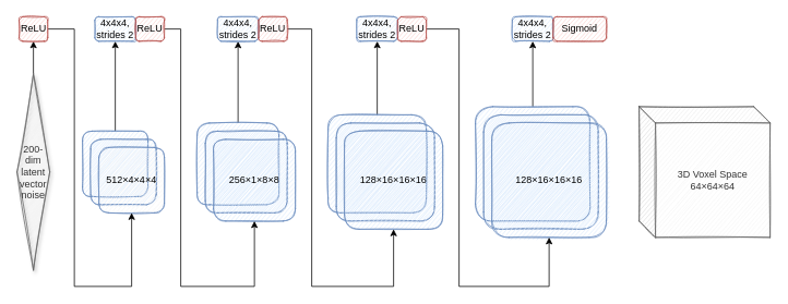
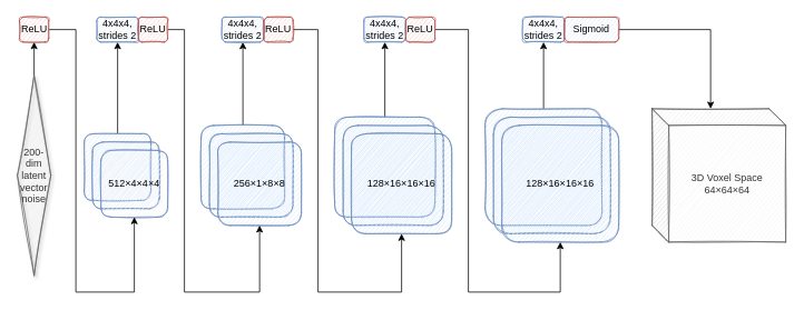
  <mxCell id="0" />
  <mxCell id="1" parent="0" />
  <mxCell id="2" value="" style="edgeStyle=orthogonalEdgeStyle;rounded=0;orthogonalLoop=1;jettySize=auto;html=1;" parent="1" source="3" target="34" edge="1"><mxGeometry relative="1" as="geometry" /></mxCell>
  <mxCell id="3" value="200-dim&lt;br&gt;latent vector noise" style="rhombus;whiteSpace=wrap;html=1;fillColor=#f5f5f5;fontColor=#333333;strokeColor=#666666;sketch=1;glass=0;shadow=1;" parent="1" vertex="1"><mxGeometry x="20" y="90" width="40" height="240" as="geometry" /></mxCell>
  <mxCell id="4" style="edgeStyle=orthogonalEdgeStyle;rounded=0;orthogonalLoop=1;jettySize=auto;html=1;entryX=0.5;entryY=1;entryDx=0;entryDy=0;" parent="1" source="5" target="21" edge="1"><mxGeometry relative="1" as="geometry" /></mxCell>
  <mxCell id="5" value="" style="rounded=1;whiteSpace=wrap;html=1;shadow=0;glass=0;sketch=1;fillColor=#dae8fc;strokeColor=#6c8ebf;" parent="1" vertex="1"><mxGeometry x="100" y="160" width="80" height="80" as="geometry" /></mxCell>
  <mxCell id="6" style="edgeStyle=orthogonalEdgeStyle;rounded=0;orthogonalLoop=1;jettySize=auto;html=1;entryX=0.5;entryY=1;entryDx=0;entryDy=0;" parent="1" source="7" target="22" edge="1"><mxGeometry relative="1" as="geometry" /></mxCell>
  <mxCell id="7" value="" style="rounded=1;whiteSpace=wrap;html=1;shadow=0;glass=0;sketch=1;fillColor=#dae8fc;strokeColor=#6c8ebf;" parent="1" vertex="1"><mxGeometry x="240" y="150" width="100" height="100" as="geometry" /></mxCell>
  <mxCell id="8" style="edgeStyle=orthogonalEdgeStyle;rounded=0;orthogonalLoop=1;jettySize=auto;html=1;entryX=0.5;entryY=1;entryDx=0;entryDy=0;" parent="1" source="9" target="23" edge="1"><mxGeometry relative="1" as="geometry" /></mxCell>
  <mxCell id="9" value="" style="rounded=1;whiteSpace=wrap;html=1;shadow=0;glass=0;sketch=1;fillColor=#dae8fc;strokeColor=#6c8ebf;" parent="1" vertex="1"><mxGeometry x="400" y="140" width="120" height="120" as="geometry" /></mxCell>
  <mxCell id="10" style="edgeStyle=orthogonalEdgeStyle;rounded=0;orthogonalLoop=1;jettySize=auto;html=1;entryX=0.5;entryY=1;entryDx=0;entryDy=0;" parent="1" source="11" target="30" edge="1"><mxGeometry relative="1" as="geometry" /></mxCell>
  <mxCell id="11" value="" style="rounded=1;whiteSpace=wrap;html=1;shadow=0;glass=0;sketch=1;fillColor=#dae8fc;strokeColor=#6c8ebf;" parent="1" vertex="1"><mxGeometry x="580" y="130" width="140" height="140" as="geometry" /></mxCell>
  <mxCell id="12" value="3D Voxel Space&lt;br/&gt;64×64×64" style="shape=cube;whiteSpace=wrap;html=1;boundedLbl=1;backgroundOutline=1;darkOpacity=0.05;darkOpacity2=0.1;shadow=0;glass=0;sketch=1;fillColor=#f5f5f5;strokeColor=#666666;fontColor=#333333;" parent="1" vertex="1"><mxGeometry x="780" y="130" width="160" height="160" as="geometry" /></mxCell>
  <mxCell id="13" value="" style="rounded=1;whiteSpace=wrap;html=1;shadow=0;glass=0;sketch=1;fillColor=#dae8fc;strokeColor=#6c8ebf;" parent="1" vertex="1"><mxGeometry x="110" y="170" width="80" height="80" as="geometry" /></mxCell>
  <mxCell id="14" value="512×4×4×4" style="rounded=1;whiteSpace=wrap;html=1;shadow=0;glass=0;sketch=1;fillColor=#f5f5f5;strokeColor=#6c8ebf;" parent="1" vertex="1"><mxGeometry x="120" y="180" width="80" height="80" as="geometry" /></mxCell>
  <mxCell id="15" value="" style="rounded=1;whiteSpace=wrap;html=1;shadow=0;glass=0;sketch=1;fillColor=#dae8fc;strokeColor=#6c8ebf;" parent="1" vertex="1"><mxGeometry x="250" y="160" width="100" height="100" as="geometry" /></mxCell>
  <mxCell id="16" value="256×1×8×8" style="rounded=1;whiteSpace=wrap;html=1;shadow=0;glass=0;sketch=1;fillColor=#dae8fc;strokeColor=#6c8ebf;" parent="1" vertex="1"><mxGeometry x="260" y="170" width="100" height="100" as="geometry" /></mxCell>
  <mxCell id="17" value="" style="rounded=1;whiteSpace=wrap;html=1;shadow=0;glass=0;sketch=1;fillColor=#dae8fc;strokeColor=#6c8ebf;" parent="1" vertex="1"><mxGeometry x="410" y="150" width="120" height="120" as="geometry" /></mxCell>
  <mxCell id="18" value="128×16×16×16" style="rounded=1;whiteSpace=wrap;html=1;shadow=0;glass=0;sketch=1;fillColor=#dae8fc;strokeColor=#6c8ebf;" parent="1" vertex="1"><mxGeometry x="420" y="160" width="120" height="120" as="geometry" /></mxCell>
  <mxCell id="19" value="" style="rounded=1;whiteSpace=wrap;html=1;shadow=0;glass=0;sketch=1;fillColor=#dae8fc;strokeColor=#6c8ebf;" parent="1" vertex="1"><mxGeometry x="590" y="140" width="140" height="140" as="geometry" /></mxCell>
  <mxCell id="20" value="128×16×16×16" style="rounded=1;whiteSpace=wrap;html=1;shadow=0;glass=0;sketch=1;fillColor=#dae8fc;strokeColor=#6c8ebf;" parent="1" vertex="1"><mxGeometry x="600" y="150" width="140" height="140" as="geometry" /></mxCell>
  <mxCell id="21" value="4x4x4, strides 2" style="rounded=1;whiteSpace=wrap;html=1;shadow=0;glass=0;sketch=1;fillColor=#dae8fc;strokeColor=#6c8ebf;" parent="1" vertex="1"><mxGeometry x="115" y="20" width="50" height="30" as="geometry" /></mxCell>
  <mxCell id="22" value="4x4x4, strides 2" style="rounded=1;whiteSpace=wrap;html=1;shadow=0;glass=0;sketch=1;fillColor=#dae8fc;strokeColor=#6c8ebf;" parent="1" vertex="1"><mxGeometry x="265" y="20" width="50" height="30" as="geometry" /></mxCell>
  <mxCell id="23" value="4x4x4, strides 2" style="rounded=1;whiteSpace=wrap;html=1;shadow=0;glass=0;sketch=1;fillColor=#dae8fc;strokeColor=#6c8ebf;" parent="1" vertex="1"><mxGeometry x="435" y="20" width="50" height="30" as="geometry" /></mxCell>
  <mxCell id="24" style="edgeStyle=orthogonalEdgeStyle;rounded=0;orthogonalLoop=1;jettySize=auto;html=1;entryX=0.5;entryY=1;entryDx=0;entryDy=0;" parent="1" source="25" target="16" edge="1"><mxGeometry relative="1" as="geometry"><Array as="points"><mxPoint x="220" y="35" /><mxPoint x="220" y="350" /><mxPoint x="310" y="350" /></Array></mxGeometry></mxCell>
  <mxCell id="25" value="ReLU" style="rounded=1;whiteSpace=wrap;html=1;shadow=0;glass=0;sketch=1;fillColor=#f8cecc;strokeColor=#b85450;" parent="1" vertex="1"><mxGeometry x="165" y="20" width="35" height="30" as="geometry" /></mxCell>
  <mxCell id="26" style="edgeStyle=orthogonalEdgeStyle;rounded=0;orthogonalLoop=1;jettySize=auto;html=1;entryX=0.5;entryY=1;entryDx=0;entryDy=0;" parent="1" source="27" target="18" edge="1"><mxGeometry relative="1" as="geometry"><Array as="points"><mxPoint x="380" y="35" /><mxPoint x="380" y="350" /><mxPoint x="480" y="350" /></Array></mxGeometry></mxCell>
  <mxCell id="27" value="ReLU" style="rounded=1;whiteSpace=wrap;html=1;shadow=0;glass=0;sketch=1;fillColor=#f8cecc;strokeColor=#b85450;" parent="1" vertex="1"><mxGeometry x="315" y="20" width="35" height="30" as="geometry" /></mxCell>
  <mxCell id="28" style="edgeStyle=orthogonalEdgeStyle;rounded=0;orthogonalLoop=1;jettySize=auto;html=1;entryX=0.5;entryY=1;entryDx=0;entryDy=0;" parent="1" source="29" target="20" edge="1"><mxGeometry relative="1" as="geometry"><Array as="points"><mxPoint x="560" y="35" /><mxPoint x="560" y="350" /><mxPoint x="670" y="350" /></Array></mxGeometry></mxCell>
  <mxCell id="29" value="ReLU" style="rounded=1;whiteSpace=wrap;html=1;shadow=0;glass=0;sketch=1;fillColor=#f8cecc;strokeColor=#b85450;" parent="1" vertex="1"><mxGeometry x="485" y="20" width="35" height="30" as="geometry" /></mxCell>
  <mxCell id="30" value="4x4x4, strides 2" style="rounded=1;whiteSpace=wrap;html=1;shadow=0;glass=0;sketch=1;fillColor=#dae8fc;strokeColor=#6c8ebf;" parent="1" vertex="1"><mxGeometry x="625" y="20" width="50" height="30" as="geometry" /></mxCell>
- <mxCell id="32" value="Sigmoid" style="rounded=1;whiteSpace=wrap;html=1;shadow=0;glass=0;sketch=1;fillColor=#f8cecc;strokeColor=#b85450;" parent="1" vertex="1"><mxGeometry x="675" y="20" width="65" height="30" as="geometry" /></mxCell>
+ <mxCell id="31" style="edgeStyle=orthogonalEdgeStyle;rounded=0;orthogonalLoop=1;jettySize=auto;html=1;entryX=0;entryY=0;entryDx=70;entryDy=0;entryPerimeter=0;" parent="1" source="32" target="12" edge="1"><mxGeometry relative="1" as="geometry" /></mxCell>
+ <mxCell id="32" value="Sigmoid" style="rounded=1;whiteSpace=wrap;html=1;shadow=0;glass=0;sketch=1;fillColor=#dae8fc;strokeColor=#b85450;" parent="1" vertex="1"><mxGeometry x="675" y="20" width="65" height="30" as="geometry" /></mxCell>
  <mxCell id="33" style="edgeStyle=orthogonalEdgeStyle;rounded=0;orthogonalLoop=1;jettySize=auto;html=1;entryX=0.5;entryY=1;entryDx=0;entryDy=0;" parent="1" source="34" target="14" edge="1"><mxGeometry relative="1" as="geometry"><Array as="points"><mxPoint x="90" y="35" /><mxPoint x="90" y="350" /><mxPoint x="160" y="350" /></Array></mxGeometry></mxCell>
  <mxCell id="34" value="ReLU" style="rounded=1;whiteSpace=wrap;html=1;shadow=0;glass=0;sketch=1;fillColor=#f8cecc;strokeColor=#b85450;" parent="1" vertex="1"><mxGeometry x="22.5" y="20" width="35" height="30" as="geometry" /></mxCell>
